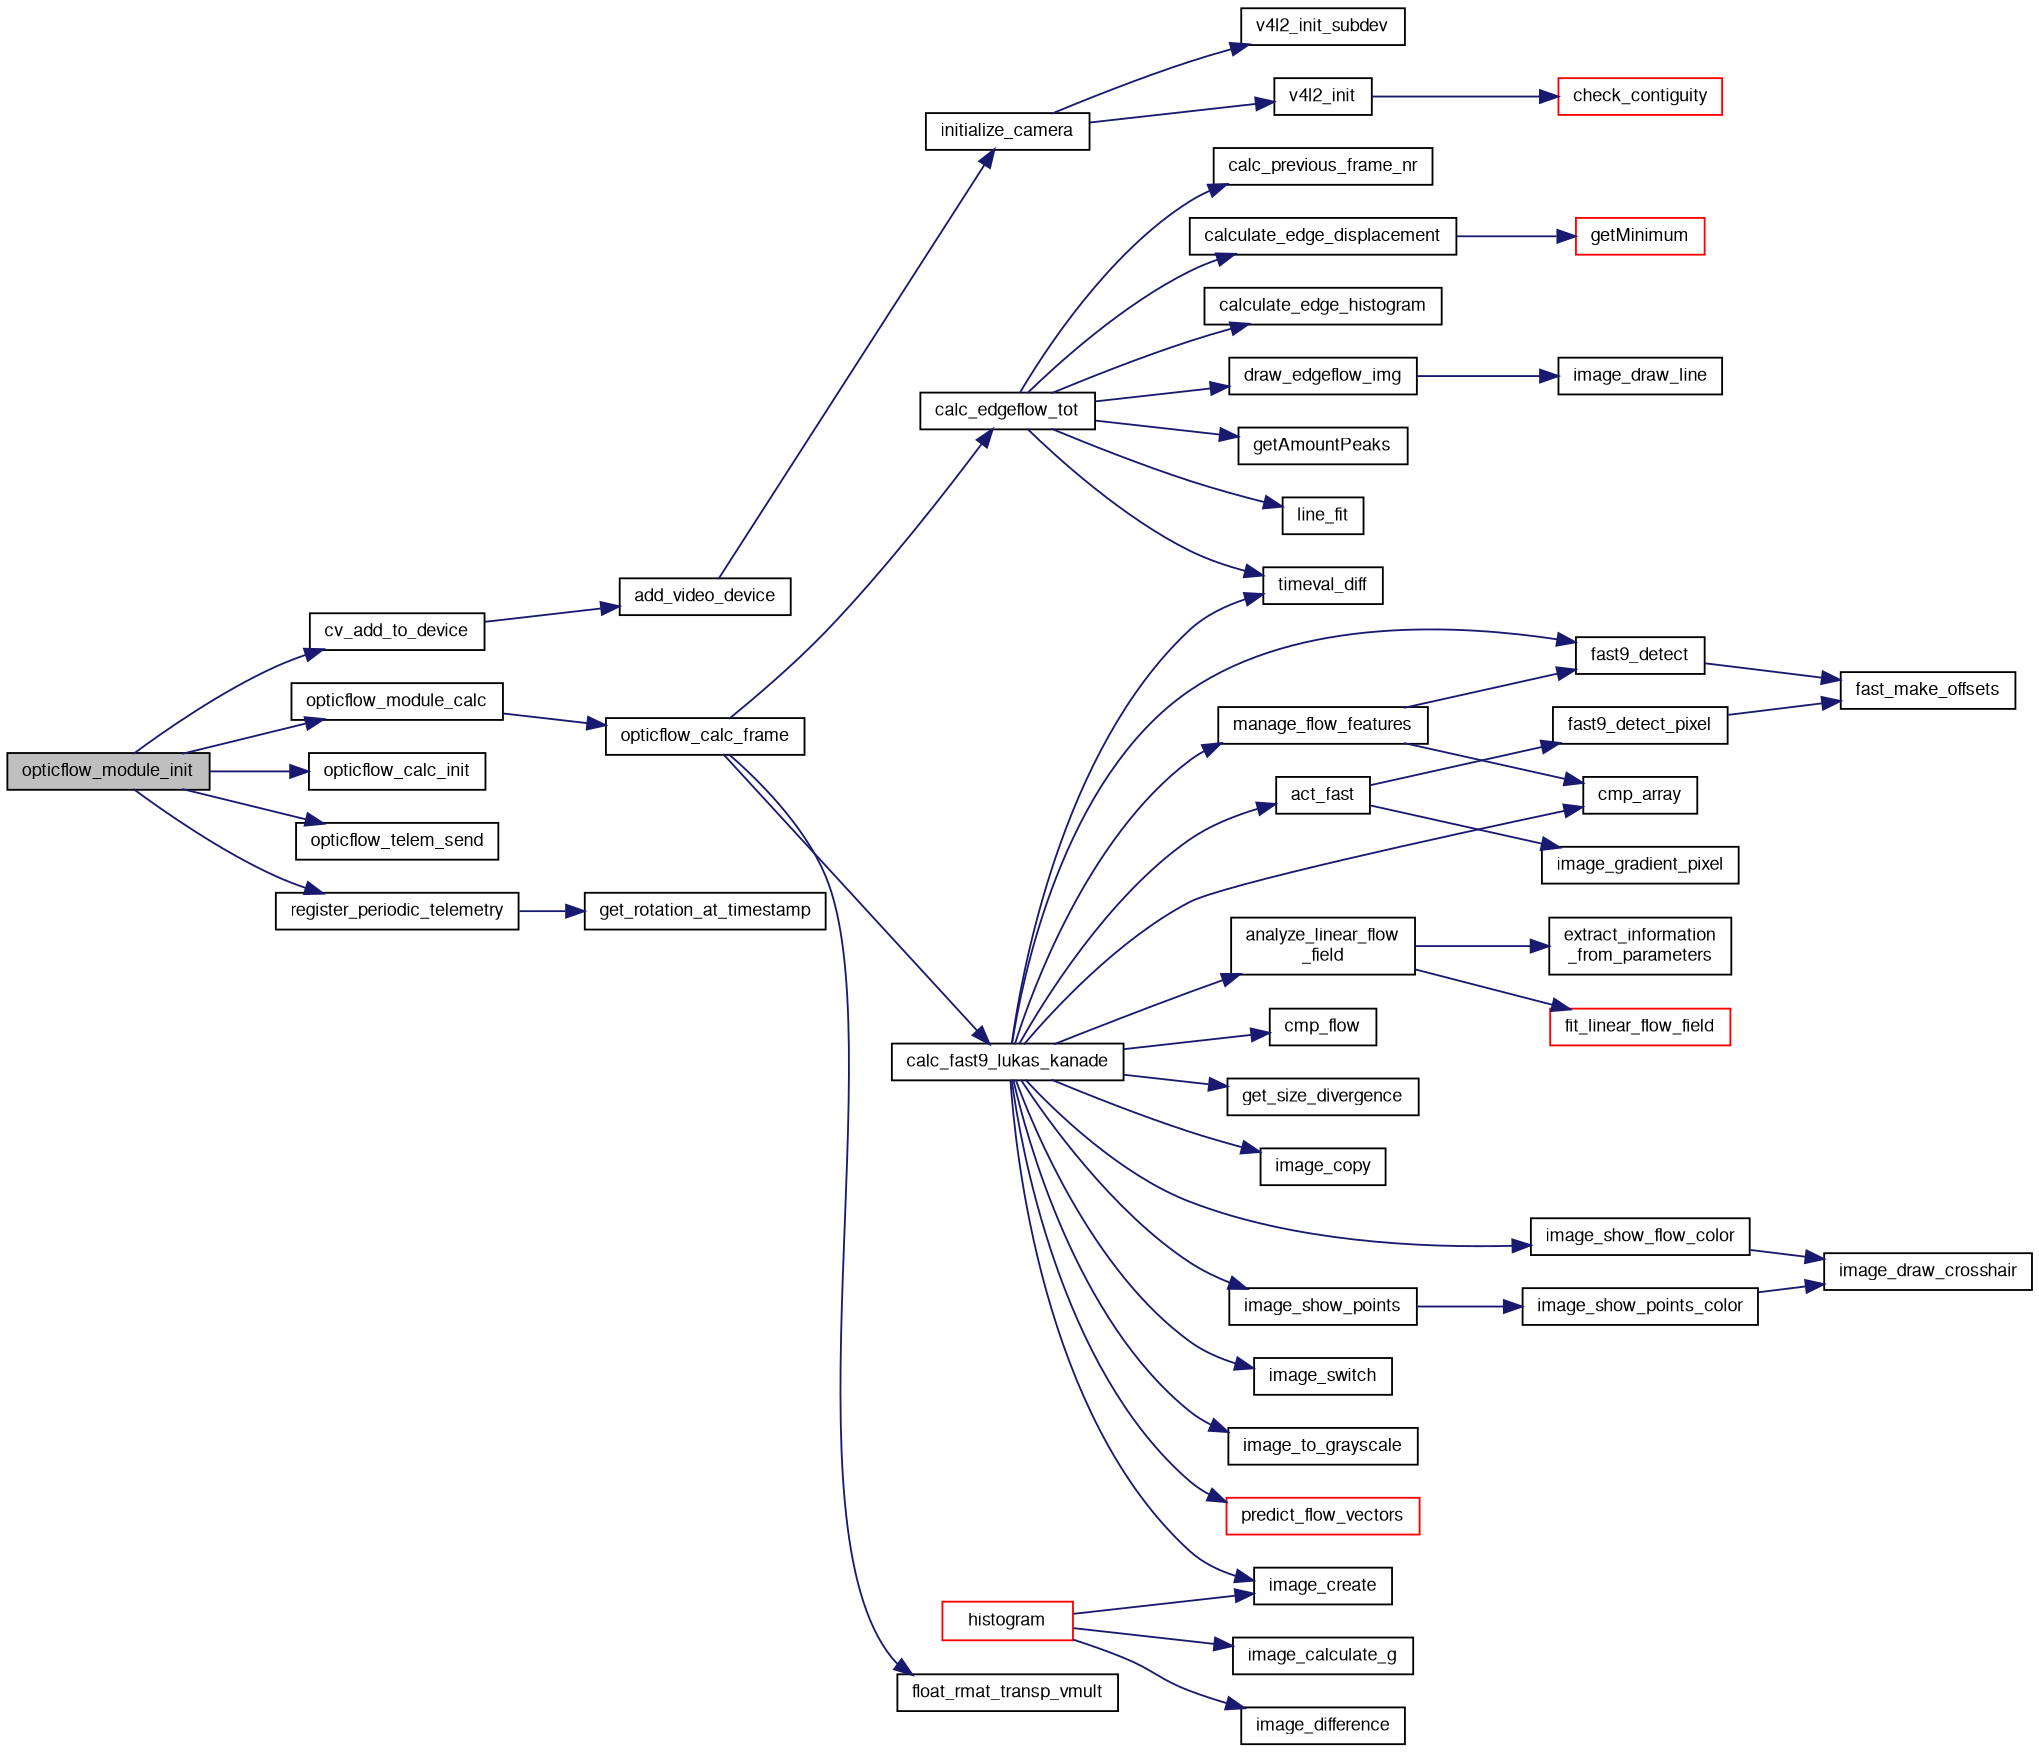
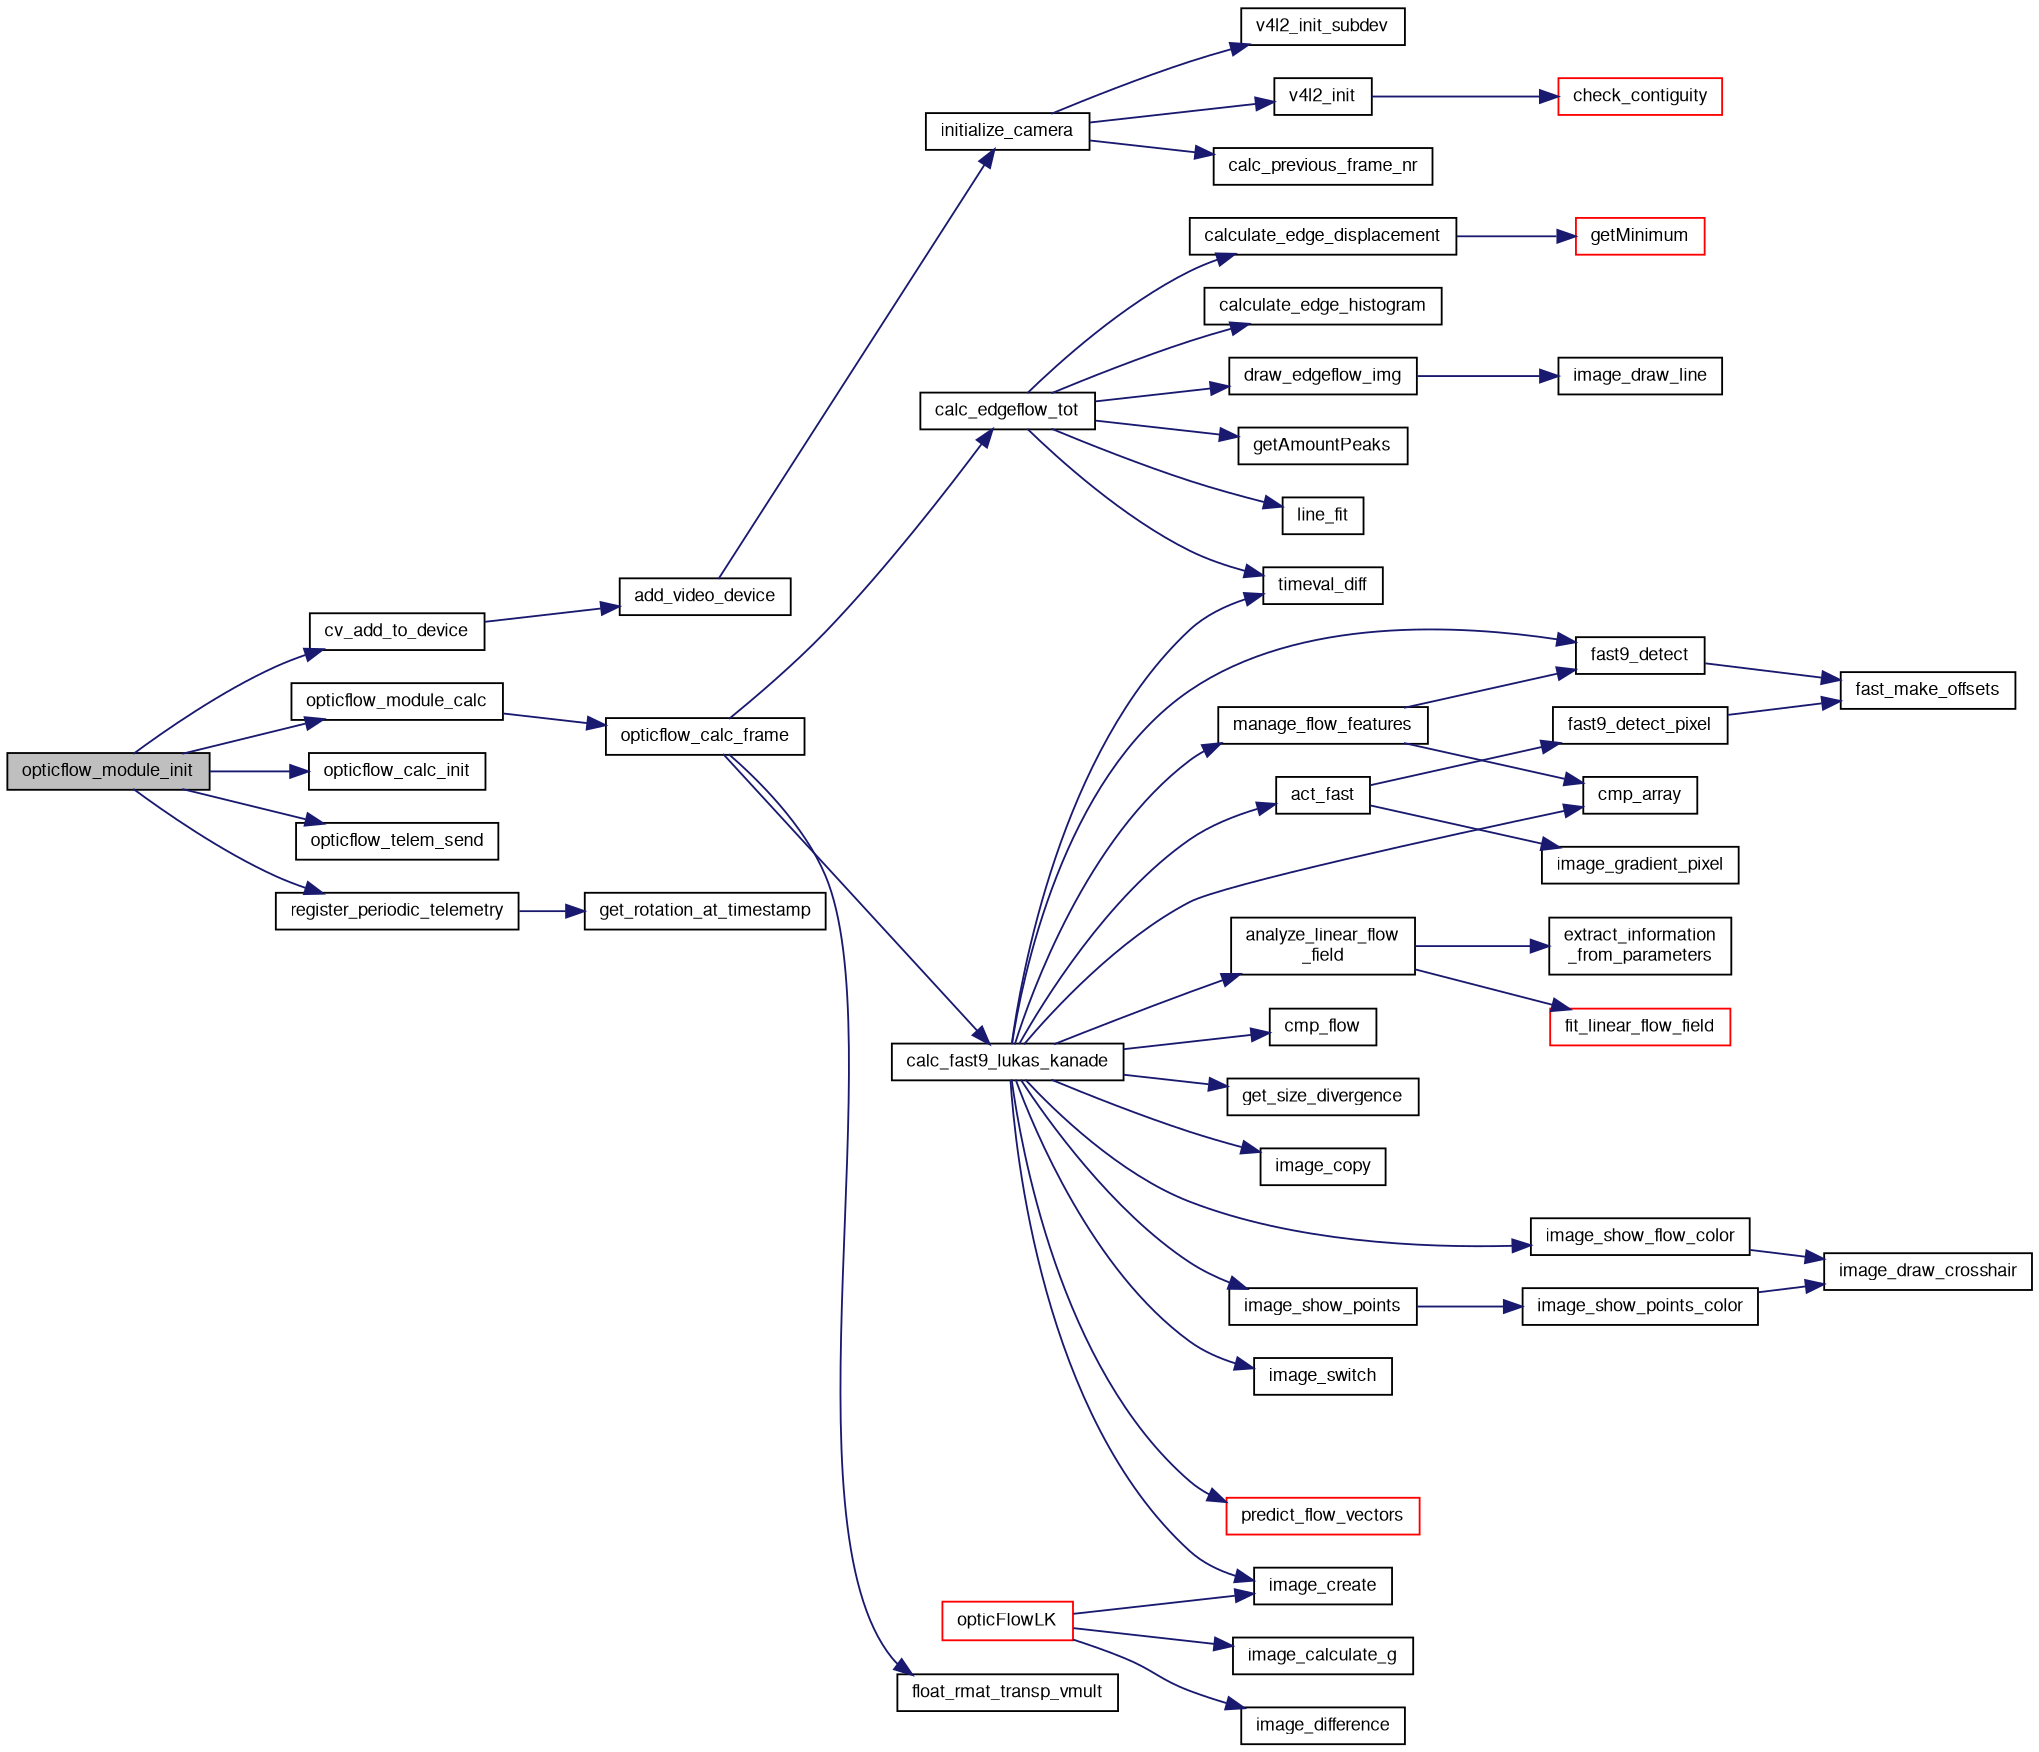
  digraph {
    rankdir=LR
    node [color=black fillcolor=white fontname=FreeSans fontsize=10 shape=record style=filled]
    edge [color=midnightblue fontname=FreeSans fontsize=10 labelfontname=FreeSans labelfontsize=10 style=solid]
    n1 [fillcolor=grey75 fontcolor=black height=0.2 label=opticflow_module_init width=0.4]
    n2 [height=0.2 label=cv_add_to_device width=0.4]
    n3 [height=0.2 label=opticflow_calc_init width=0.4]
    n4 [height=0.2 label=opticflow_module_calc width=0.4]
    n5 [height=0.2 label=opticflow_telem_send width=0.4]
    n6 [height=0.2 label=register_periodic_telemetry width=0.4]
    n7 [height=0.2 label=add_video_device width=0.4]
    n8 [height=0.2 label=opticflow_calc_frame width=0.4]
    n9 [height=0.2 label=get_rotation_at_timestamp width=0.4]
    n10 [height=0.2 label=initialize_camera width=0.4]
    n11 [height=0.2 label=v4l2_init_subdev width=0.4]
    n12 [height=0.2 label=v4l2_init width=0.4]
    n13 [color=red height=0.2 label=check_contiguity width=0.4]
    n14 [height=0.2 label=calc_edgeflow_tot width=0.4]
    n15 [height=0.2 label=calc_fast9_lukas_kanade width=0.4]
    n16 [height=0.2 label=float_rmat_transp_vmult width=0.4]
    n17 [height=0.2 label=calc_previous_frame_nr width=0.4]
    n18 [height=0.2 label=calculate_edge_displacement width=0.4]
    n19 [height=0.2 label=calculate_edge_histogram width=0.4]
    n20 [height=0.2 label=draw_edgeflow_img width=0.4]
    n21 [height=0.2 label=getAmountPeaks width=0.4]
    n22 [height=0.2 label=line_fit width=0.4]
    n23 [height=0.2 label=timeval_diff width=0.4]
    n24 [height=0.2 label=act_fast width=0.4]
    n25 [height=0.2 label="analyze_linear_flow\l_field" width=0.4]
    n26 [height=0.2 label=cmp_flow width=0.4]
    n27 [height=0.2 label=fast9_detect width=0.4]
    n28 [height=0.2 label=get_size_divergence width=0.4]
    n29 [height=0.2 label=image_copy width=0.4]
    n30 [height=0.2 label=image_create width=0.4]
    n31 [height=0.2 label=image_show_flow_color width=0.4]
    n32 [height=0.2 label=image_show_points width=0.4]
    n33 [height=0.2 label=image_switch width=0.4]
-   n34 [height=0.2 label=image_to_grayscale width=0.4]
    n35 [height=0.2 label=manage_flow_features width=0.4]
    n36 [color=red height=0.2 label=predict_flow_vectors width=0.4]
    n37 [height=0.2 label=cmp_array width=0.4]
    n38 [color=red height=0.2 label=getMinimum width=0.4]
    n39 [height=0.2 label=image_draw_line width=0.4]
    n40 [height=0.2 label=fast9_detect_pixel width=0.4]
    n41 [height=0.2 label=image_gradient_pixel width=0.4]
    n42 [height=0.2 label="extract_information\l_from_parameters" width=0.4]
    n43 [color=red height=0.2 label=fit_linear_flow_field width=0.4]
    n44 [height=0.2 label=fast_make_offsets width=0.4]
    n45 [height=0.2 label=image_draw_crosshair width=0.4]
    n46 [height=0.2 label=image_show_points_color width=0.4]
-   n47 [color=red height=0.2 label=histogram width=0.4]
+   n47 [color=red height=0.2 label=opticFlowLK width=0.4]
    n48 [height=0.2 label=image_calculate_g width=0.4]
    n49 [height=0.2 label=image_difference width=0.4]
    n1 -> n2
    n1 -> n3
    n1 -> n4
    n1 -> n5
    n1 -> n6
    n2 -> n7
    n4 -> n8
    n6 -> n9
    n7 -> n10
    n8 -> n14
    n8 -> n15
    n8 -> n16
    n10 -> n11
    n10 -> n12
    n12 -> n13
-   n14 -> n17
+   n10 -> n17
    n14 -> n18
    n14 -> n19
    n14 -> n20
    n14 -> n21
    n14 -> n22
    n14 -> n23
    n15 -> n23
    n15 -> n24
    n15 -> n25
    n15 -> n26
    n15 -> n27
    n15 -> n28
    n15 -> n29
    n15 -> n30
    n15 -> n31
    n15 -> n32
    n15 -> n33
-   n15 -> n34
    n15 -> n35
    n15 -> n36
    n15 -> n37
    n18 -> n38
    n20 -> n39
    n24 -> n40
    n24 -> n41
    n25 -> n42
    n25 -> n43
    n27 -> n44
    n31 -> n45
    n32 -> n46
    n35 -> n27
    n35 -> n37
    n40 -> n44
    n46 -> n45
    n47 -> n30
    n47 -> n48
    n47 -> n49
  }
